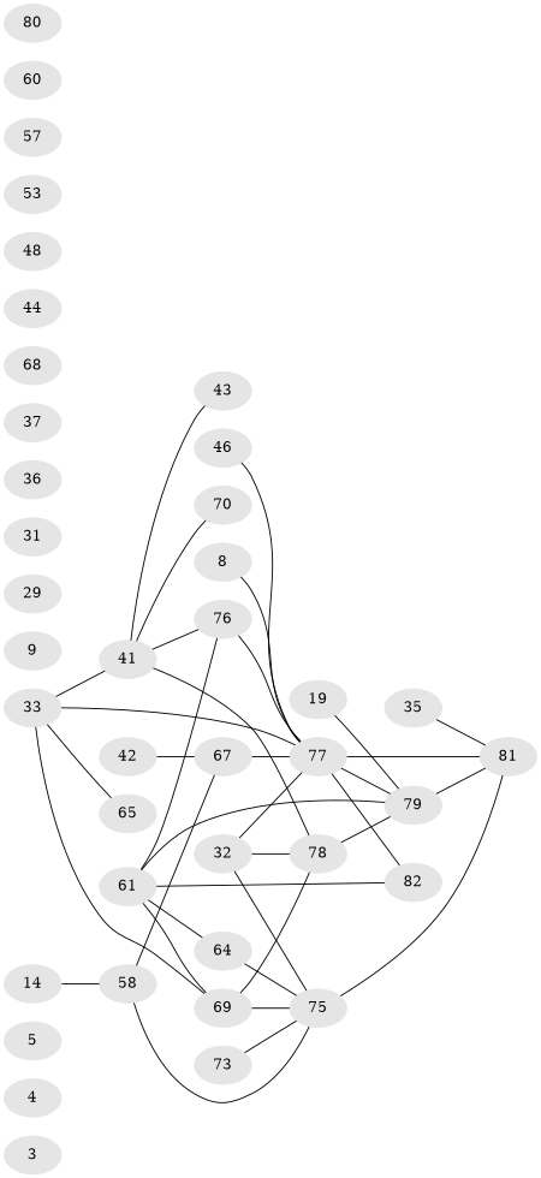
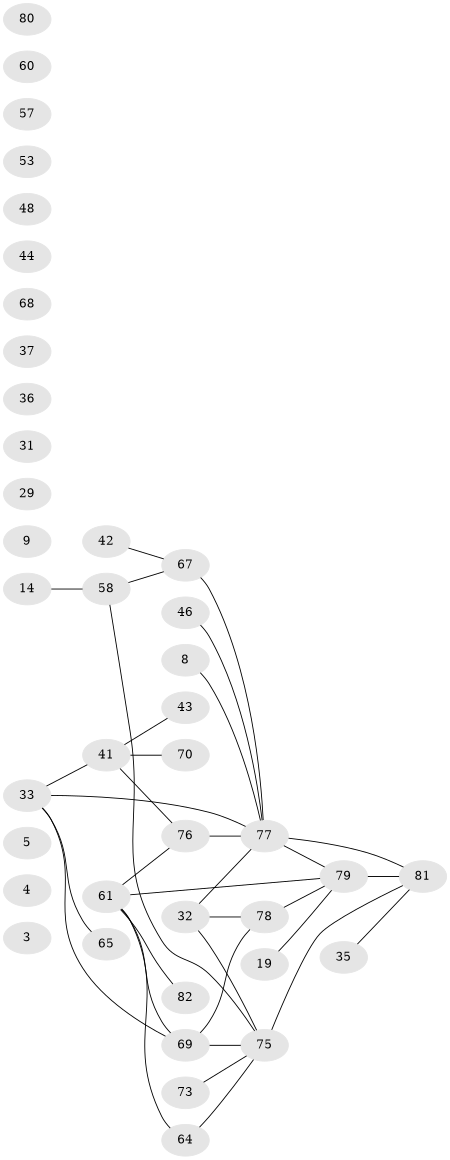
  graph {
    rankdir=LR
    node [color=gray90 style=filled]
    3
    4
    5
    77 [super="+59+74"]
    79 [super="+10+54+63"]
    81 [super="+21+68"]
    82 [super="+24+45"]
    8
    9
    58 [super="+20"]
    75 [super="+50+47"]
    67 [super="+39"]
    14
    19
    29
    31
    32 [super="+12"]
    78
    65 [super="+28"]
    33 [super="+15"]
    41 [super="+27"]
    69 [super="+49+40"]
    43
    70 [super="+66"]
    76
    35
    36
    37
    n29 [label=68]
    42
    44
    46
    48
    53
    57
    60
    61 [super="+2+56"]
    64
    73 [super="+34"]
    80
    77 -- 79 [weight=2]
    77 -- 81 [weight=3]
-   77 -- 82
    79 -- 81
    8 -- 77
    58 -- 75
    58 -- 67 [weight=2]
    75 -- 81 [weight=2]
    67 -- 77
    14 -- 58
    19 -- 79
    32 -- 77
    32 -- 75
    32 -- 78
    78 -- 79
    33 -- 77 [weight=2]
    33 -- 65
    33 -- 41 [weight=2]
    33 -- 69
-   41 -- 78 [weight=2]
    41 -- 43
    41 -- 70
    41 -- 76
    69 -- 75 [weight=2]
    69 -- 78
    76 -- 77
    35 -- 81
    42 -- 67
    46 -- 77
    61 -- 79 [weight=2]
    61 -- 82
    61 -- 69 [weight=2]
    61 -- 76
    61 -- 64
    64 -- 75
    73 -- 75 [weight=2]
  }
